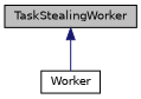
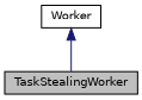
  digraph {
    node [color=black fontname=Helvetica fontsize=10 shape=record style=filled]
    n1 [fillcolor=grey75 fontcolor=black height=0.2 label=TaskStealingWorker width=0.4]
    n2 [fillcolor=white height=0.2 label=Worker width=0.4]
-   n1 -> n2 [color=midnightblue dir=back fontname=Helvetica fontsize=10 labelfontname=Helvetica labelfontsize=10 style=solid]
+   n2 -> n1 [color=midnightblue dir=back fontname=Helvetica fontsize=10 labelfontname=Helvetica labelfontsize=10 style=solid]
  }
